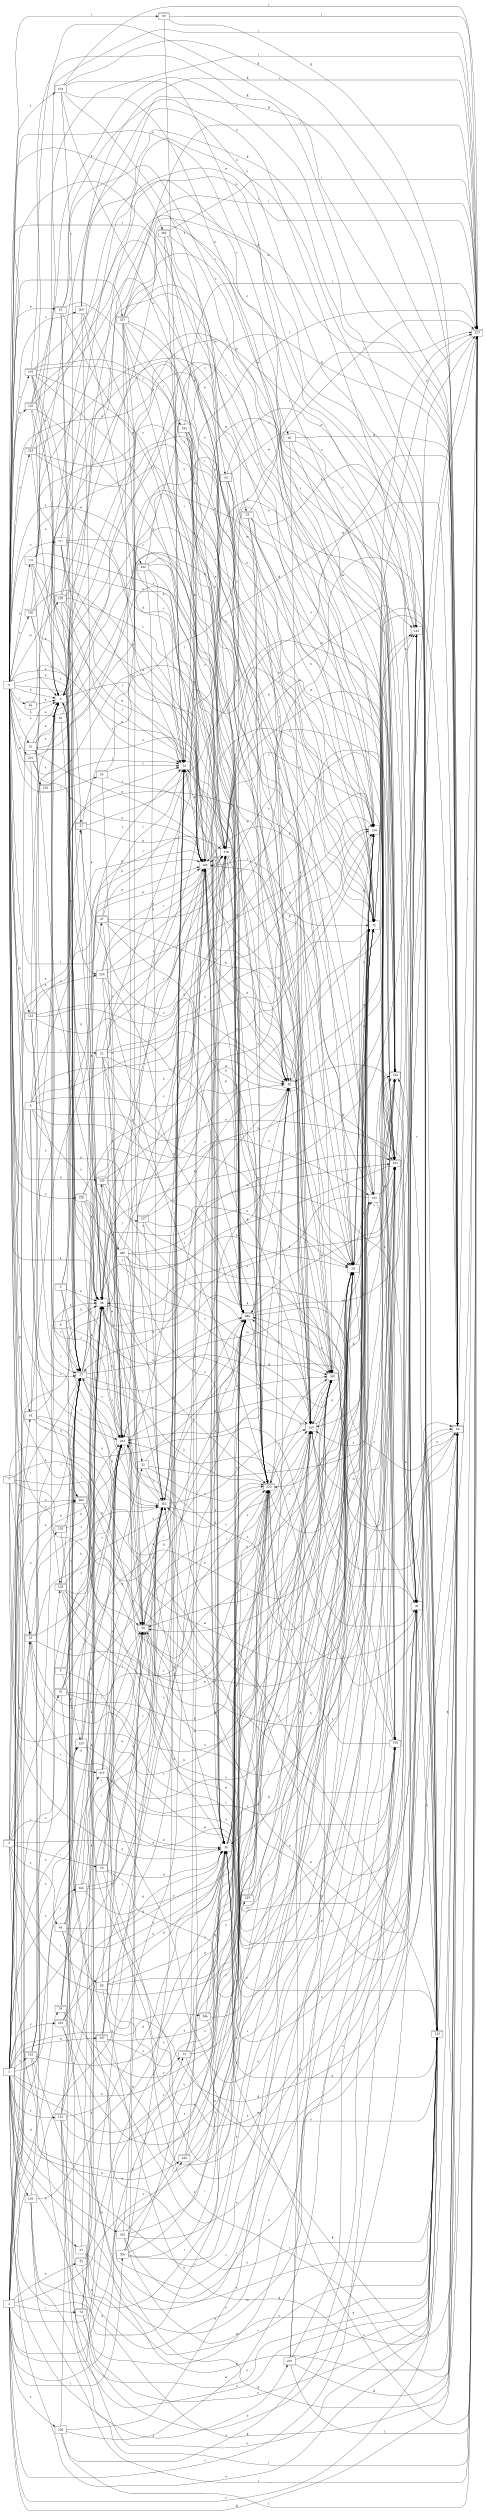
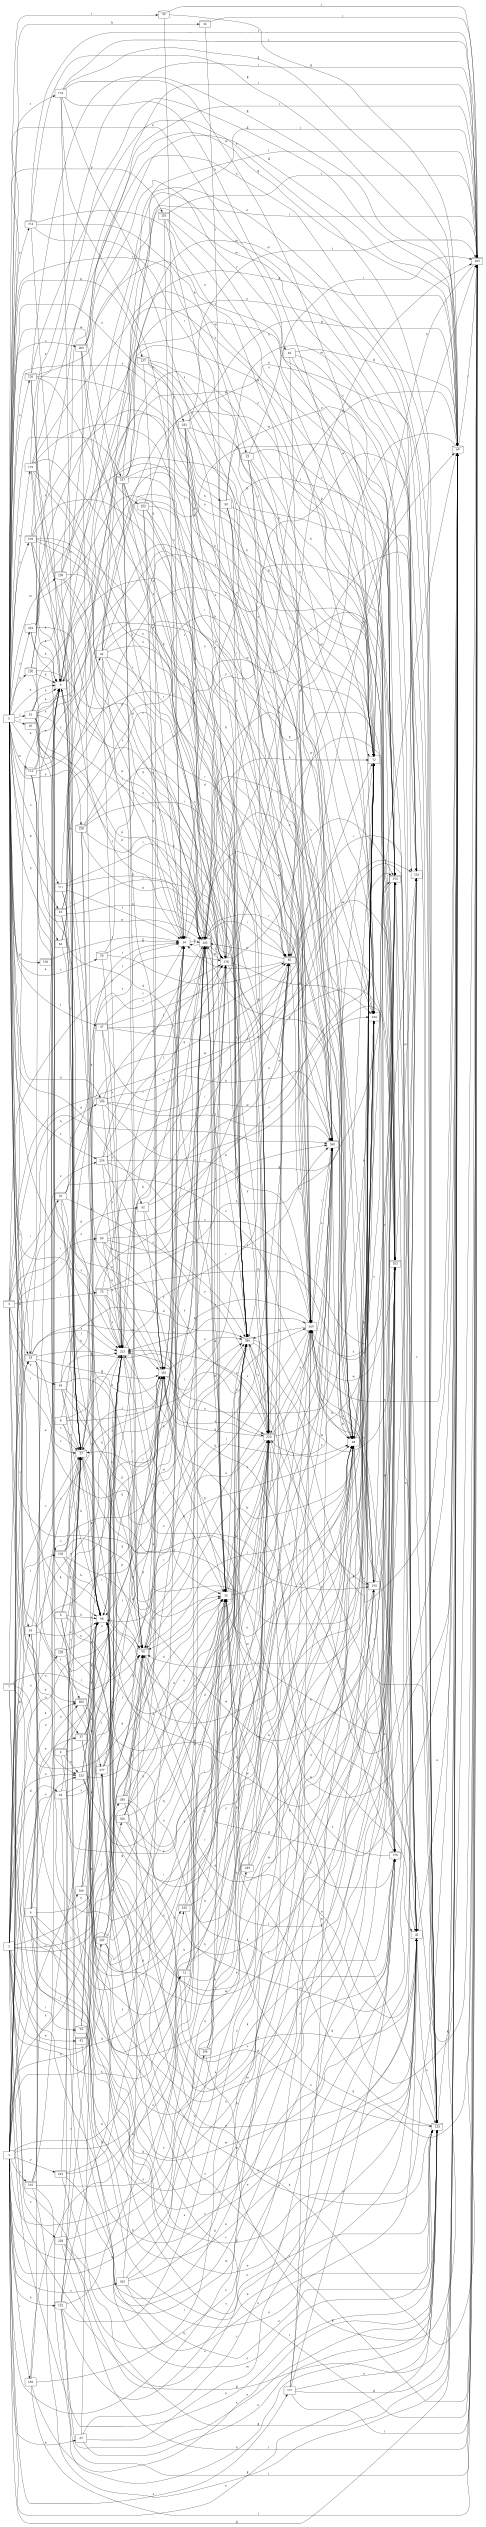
  strict digraph {
    fontname="IBM Plex Sans"
    rankdir=LR
    node [fontname="IBM Plex Sans" shape=cylinder]
    edge [fontname="IBM Plex Sans"]
    0 [shape=folder]
    9 [shape=folder]
+   11
    15
    21 [shape=folder]
    23
    26
    32 [shape=folder]
    37
    46
    47
    50 [shape=folder]
    51 [shape=folder]
    53
    62 [shape=folder]
    65 [shape=folder]
    66 [shape=folder]
    90
    98 [shape=folder]
    99
    104
    109
    114
    126
    129 [shape=folder]
    130
    135
    136
    137
    145
    157
    174 [shape=folder]
    177 [shape=folder]
    181 [shape=folder]
    191
    202
-   209 [shape=folder]
+   209
    211 [shape=folder]
    213 [shape=folder]
    214
    218
    221 [shape=folder]
    224 [shape=folder]
    27
    151 [shape=folder]
    193 [shape=folder]
    203
    72 [shape=folder]
    116 [shape=folder]
    186
    107
    178 [shape=folder]
    143 [shape=folder]
    45 [shape=folder]
    134 [shape=folder]
    18 [shape=folder]
    64
    125
    160
    81
    169 [shape=folder]
    220
    194
    54 [shape=folder]
    229
    35 [shape=folder]
    1 [shape=folder]
    67 [shape=folder]
    71
    131
    133 [shape=folder]
    139
    146
    147
    150
    159 [shape=folder]
    161
    165 [shape=folder]
    166 [shape=folder]
    n80 [label=103]
    184
    219
    227 [shape=folder]
    2 [shape=folder]
-   34
+   34 [shape=folder]
    41
    74
    106 [shape=folder]
    228 [shape=folder]
    3
    44 [shape=folder]
    75
    76
    80 [shape=folder]
    4
    5
    6 [shape=folder]
    185 [shape=folder]
    7
    8 [shape=folder]
    0 -> 9 [label=a]
+   0 -> 11 [label=b]
    0 -> 15 [label=b]
    0 -> 21 [label=c]
    0 -> 23 [label=c]
    0 -> 26 [label=c]
    0 -> 32 [label=d]
    0 -> 37 [label=e]
    0 -> 46 [label=f]
    0 -> 47 [label=f]
    0 -> 50 [label=f]
    0 -> 51 [label=f]
    0 -> 53 [label=f]
    0 -> 62 [label=g]
    0 -> 65 [label=h]
    0 -> 66 [label=h]
    0 -> 90 [label=j]
    0 -> 98 [label=k]
    0 -> 99 [label=l]
    0 -> 104 [label=l]
    0 -> 109 [label=m]
    0 -> 114 [label=m]
    0 -> 126 [label=o]
    0 -> 129 [label=o]
    0 -> 130 [label=o]
    0 -> 135 [label=p]
    0 -> 136 [label=p]
    0 -> 137 [label=p]
    0 -> 145 [label=q]
    0 -> 157 [label=r]
    0 -> 174 [label=t]
    0 -> 177 [label=t]
    0 -> 181 [label=u]
    0 -> 191 [label=v]
    0 -> 202 [label=w]
    0 -> 209 [label=x]
    0 -> 211 [label=x]
    0 -> 213 [label=x]
    0 -> 214 [label=y]
    0 -> 218 [label=y]
    0 -> 221 [label=z]
    0 -> 224 [label=z]
    9 -> 27 [label=c]
    9 -> 151 [label=q]
    9 -> 193 [label=v]
    9 -> 203 [label=w]
    9 -> 72 [label=h]
    9 -> 116 [label=m]
    9 -> 186 [label=u]
    9 -> 107 [label=l]
+   11 -> 107 [label=l]
+   11 -> 178 [label=t]
    15 -> 98 [label=k]
    15 -> 27 [label=c]
    15 -> 178 [label=t]
    15 -> 143 [label=p]
    15 -> 45 [label=e]
    15 -> 134 [label=o]
    21 -> 90 [label=j]
    21 -> 213 [label=x]
    21 -> 186 [label=u]
    21 -> 107 [label=l]
    21 -> 134 [label=o]
    21 -> 18 [label=b]
    21 -> 64 [label=g]
    21 -> 125 [label=n]
    21 -> 160 [label=r]
    21 -> 81 [label=i]
    23 -> 72 [label=h]
    23 -> 107 [label=l]
    23 -> 134 [label=o]
    23 -> 169 [label=s]
    23 -> 220 [label=y]
    23 -> 194 [label=v]
    26 -> 213 [label=x]
    26 -> 203 [label=w]
    26 -> 81 [label=i]
    26 -> 54 [label=f]
    32 -> 151 [label=t]
    32 -> 45 [label=e]
    32 -> 220 [label=y]
    32 -> 194 [label=v]
    37 -> 98 [label=k]
    37 -> 186 [label=u]
    37 -> 143 [label=p]
    37 -> 45 [label=e]
    37 -> 194 [label=v]
    46 -> 9 [label=a]
    46 -> 143 [label=p]
    47 -> 213 [label=x]
    47 -> 107 [label=l]
    47 -> 18 [label=b]
    47 -> 81 [label=i]
    47 -> 54 [label=f]
    47 -> 229 [label=z]
    50 -> 72 [label=h]
    50 -> 116 [label=m]
    50 -> 186 [label=u]
    50 -> 45 [label=e]
    50 -> 160 [label=r]
    50 -> 169 [label=s]
    51 -> 9 [label=a]
    51 -> 90 [label=j]
    51 -> 27 [label=c]
    51 -> 186 [label=u]
    51 -> 143 [label=p]
    51 -> 45 [label=j]
    51 -> 18 [label=b]
    51 -> 169 [label=s]
    53 -> 9 [label=a]
    53 -> 213 [label=x]
    53 -> 151 [label=q]
    53 -> 45 [label=e]
    53 -> 134 [label=o]
    53 -> 18 [label=b]
    53 -> 81 [label=i]
    53 -> 169 [label=s]
    62 -> 9 [label=a]
    62 -> 98 [label=k]
    62 -> 151 [label=q]
    62 -> 72 [label=h]
    62 -> 143 [label=p]
    62 -> 81 [label=i]
    65 -> 203 [label=w]
    65 -> 64 [label=g]
    65 -> 169 [label=s]
    65 -> 194 [label=v]
    66 -> 27 [label=c]
    66 -> 72 [label=h]
    66 -> 194 [label=v]
    90 -> 151 [label=q]
    90 -> 203 [label=w]
    90 -> 18 [label=b]
    90 -> 169 [label=s]
    98 -> 213 [label=x]
    98 -> 203 [label=w]
    98 -> 107 [label=l]
    98 -> 45 [label=e]
    98 -> 134 [label=o]
    99 -> 107 [label=l]
    99 -> 64 [label=g]
    99 -> 54 [label=f]
    104 -> 98 [label=k]
    104 -> 27 [label=c]
    104 -> 203 [label=w]
    104 -> 186 [label=u]
    104 -> 18 [label=b]
    104 -> 160 [label=r]
    104 -> 54 [label=f]
    109 -> 27 [label=c]
    109 -> 116 [label=m]
    109 -> 178 [label=t]
    109 -> 64 [label=g]
    109 -> 125 [label=n]
    109 -> 54 [label=f]
    109 -> 35 [label=d]
    114 -> 9 [label=a]
    114 -> 213 [label=x]
    114 -> 27 [label=c]
    114 -> 143 [label=p]
    114 -> 169 [label=s]
    114 -> 194 [label=v]
    114 -> 229 [label=z]
    126 -> 9 [label=a]
    126 -> 98 [label=k]
    126 -> 72 [label=h]
    126 -> 64 [label=g]
    126 -> 125 [label=n]
    126 -> 220 [label=y]
    126 -> 194 [label=v]
    129 -> 9 [label=a]
    129 -> 203 [label=w]
    129 -> 186 [label=u]
    129 -> 107 [label=l]
    129 -> 143 [label=p]
    129 -> 125 [label=n]
    129 -> 160 [label=r]
    129 -> 220 [label=y]
    129 -> 54 [label=f]
    130 -> 9 [label=a]
    130 -> 98 [label=k]
    130 -> 72 [label=h]
    130 -> 169 [label=s]
    130 -> 35 [label=d]
    135 -> 72 [label=h]
    135 -> 107 [label=l]
    135 -> 134 [label=o]
    135 -> 81 [label=i]
    135 -> 54 [label=f]
    136 -> 54 [label=f]
    137 -> 151 [label=q]
    137 -> 134 [label=o]
    137 -> 18 [label=b]
    137 -> 160 [label=r]
    137 -> 81 [label=i]
    145 -> 213 [label=x]
    145 -> 72 [label=h]
    145 -> 116 [label=m]
    145 -> 178 [label=t]
    145 -> 160 [label=r]
    145 -> 169 [label=s]
    157 -> 90 [label=j]
    157 -> 151 [label=q]
    157 -> 203 [label=w]
    157 -> 72 [label=h]
    157 -> 116 [label=m]
    157 -> 186 [label=u]
    157 -> 107 [label=l]
    157 -> 143 [label=p]
    157 -> 81 [label=i]
    157 -> 220 [label=y]
    157 -> 229 [label=z]
    174 -> 27 [label=c]
    174 -> 203 [label=w]
    174 -> 72 [label=h]
    174 -> 186 [label=u]
    174 -> 107 [label=l]
    174 -> 64 [label=g]
    174 -> 169 [label=s]
    177 -> 90 [label=j]
    177 -> 213 [label=x]
    177 -> 151 [label=q]
    177 -> 107 [label=l]
    177 -> 45 [label=e]
    177 -> 194 [label=v]
    177 -> 35 [label=d]
    181 -> 72 [label=h]
    181 -> 107 [label=l]
    181 -> 143 [label=p]
    181 -> 18 [label=b]
    181 -> 64 [label=g]
    181 -> 160 [label=r]
    181 -> 220 [label=y]
    181 -> 35 [label=d]
    191 -> 9 [label=a]
    191 -> 98 [label=k]
    191 -> 186 [label=u]
    191 -> 178 [label=t]
    191 -> 18 [label=b]
    191 -> 64 [label=g]
    191 -> 81 [label=i]
    191 -> 220 [label=y]
    191 -> 54 [label=f]
    202 -> 151 [label=q]
    202 -> 203 [label=w]
    202 -> 178 [label=t]
    202 -> 160 [label=r]
    202 -> 220 [label=y]
    202 -> 54 [label=f]
    209 -> 98 [label=k]
    209 -> 107 [label=l]
    209 -> 178 [label=t]
    209 -> 64 [label=g]
    209 -> 194 [label=v]
    209 -> 54 [label=f]
    211 -> 27 [label=c]
    211 -> 178 [label=t]
    211 -> 143 [label=p]
    211 -> 125 [label=n]
    211 -> 54 [label=f]
    211 -> 35 [label=d]
    213 -> 90 [label=j]
    213 -> 98 [label=k]
    213 -> 160 [label=r]
    213 -> 81 [label=i]
    213 -> 35 [label=d]
    214 -> 9 [label=a]
    214 -> 107 [label=l]
    214 -> 134 [label=o]
    214 -> 18 [label=b]
    214 -> 64 [label=g]
    214 -> 160 [label=r]
    218 -> 90 [label=j]
    218 -> 98 [label=k]
    218 -> 143 [label=p]
    218 -> 160 [label=r]
    218 -> 81 [label=i]
    218 -> 169 [label=s]
    218 -> 220 [label=y]
    221 -> 9 [label=a]
    221 -> 213 [label=x]
    221 -> 107 [label=l]
    221 -> 143 [label=p]
    221 -> 18 [label=b]
    221 -> 194 [label=v]
    224 -> 213 [label=x]
    224 -> 203 [label=w]
    224 -> 186 [label=u]
    224 -> 178 [label=t]
    224 -> 143 [label=p]
    224 -> 134 [label=o]
    224 -> 220 [label=y]
    27 -> 98 [label=k]
    27 -> 213 [label=x]
    27 -> 116 [label=m]
    27 -> 178 [label=t]
    27 -> 18 [label=b]
    27 -> 64 [label=g]
    27 -> 81 [label=i]
    151 -> 9 [label=a]
    151 -> 27 [label=c]
    151 -> 186 [label=u]
    151 -> 169 [label=s]
    151 -> 220 [label=y]
    151 -> 54 [label=f]
    193 -> 9 [label=a]
    193 -> 90 [label=j]
    193 -> 98 [label=k]
    193 -> 213 [label=x]
    193 -> 203 [label=w]
    193 -> 143 [label=p]
    193 -> 169 [label=s]
    193 -> 194 [label=v]
    193 -> 229 [label=z]
    203 -> 90 [label=j]
    203 -> 98 [label=k]
    203 -> 116 [label=m]
    72 -> 107 [label=l]
    72 -> 143 [label=p]
    72 -> 35 [label=d]
    116 -> 54 [label=f]
    186 -> 203 [label=w]
    186 -> 107 [label=l]
    186 -> 143 [label=p]
    186 -> 64 [label=g]
    186 -> 220 [label=y]
    107 -> 98 [label=k]
    107 -> 151 [label=q]
    107 -> 72 [label=h]
    107 -> 35 [label=d]
    178 -> 98 [label=k]
    178 -> 203 [label=w]
    178 -> 116 [label=m]
    178 -> 143 [label=p]
    178 -> 134 [label=o]
    178 -> 64 [label=g]
    178 -> 160 [label=r]
    178 -> 220 [label=y]
    178 -> 194 [label=v]
    143 -> 213 [label=x]
    143 -> 151 [label=q]
    143 -> 72 [label=h]
    143 -> 178 [label=t]
    143 -> 134 [label=o]
    143 -> 18 [label=b]
    143 -> 160 [label=r]
    143 -> 81 [label=i]
    143 -> 54 [label=f]
    143 -> 35 [label=d]
    45 -> 125 [label=n]
    45 -> 81 [label=i]
    45 -> 169 [label=s]
    134 -> 90 [label=j]
    134 -> 18 [label=b]
    134 -> 220 [label=y]
    18 -> 90 [label=j]
    18 -> 193 [label=v]
    18 -> 72 [label=h]
    18 -> 134 [label=o]
    18 -> 194 [label=v]
    18 -> 229 [label=z]
    64 -> 213 [label=x]
    64 -> 151 [label=q]
    64 -> 107 [label=l]
    64 -> 45 [label=e]
    64 -> 81 [label=i]
    64 -> 169 [label=s]
    125 -> 213 [label=x]
    125 -> 143 [label=p]
    125 -> 64 [label=g]
    125 -> 194 [label=v]
    125 -> 35 [label=d]
    160 -> 18 [label=b]
    160 -> 169 [label=s]
    160 -> 220 [label=y]
    81 -> 27 [label=c]
    81 -> 203 [label=w]
    81 -> 186 [label=u]
    81 -> 143 [label=p]
    81 -> 125 [label=n]
    81 -> 169 [label=s]
    81 -> 54 [label=f]
    169 -> 90 [label=j]
    169 -> 213 [label=x]
    169 -> 203 [label=w]
    169 -> 186 [label=u]
    169 -> 18 [label=b]
    169 -> 160 [label=r]
    220 -> 98 [label=k]
    220 -> 151 [label=q]
    220 -> 72 [label=h]
    220 -> 45 [label=e]
    220 -> 160 [label=r]
    220 -> 81 [label=i]
    194 -> 45 [label=e]
    194 -> 169 [label=s]
    54 -> 143 [label=p]
    54 -> 134 [label=o]
    229 -> 90 [label=j]
    229 -> 98 [label=k]
    229 -> 186 [label=u]
    229 -> 220 [label=y]
    35 -> 72 [label=h]
    35 -> 186 [label=u]
    35 -> 143 [label=p]
    35 -> 45 [label=e]
    35 -> 160 [label=r]
    35 -> 220 [label=y]
    35 -> 229 [label=z]
    1 -> 37 [label=e]
    1 -> 62 [label=g]
    1 -> 145 [label=q]
    1 -> 177 [label=t]
    1 -> 224 [label=z]
    1 -> 143 [label=p]
    1 -> 18 [label=b]
    1 -> 64 [label=g]
    1 -> 125 [label=n]
    1 -> 169 [label=s]
    1 -> 67 [label=h]
    1 -> 71 [label=h]
    1 -> 131 [label=o]
    1 -> 133 [label=o]
    1 -> 139 [label=p]
    1 -> 146 [label=q]
    1 -> 147 [label=q]
    1 -> 150 [label=q]
    1 -> 159 [label=r]
    1 -> 161 [label=s]
    1 -> 165 [label=s]
    1 -> 166 [label=s]
    1 -> n80 [label=u]
    1 -> 184 [label=u]
    1 -> 219 [label=y]
    1 -> 227 [label=z]
    67 -> 98 [label=k]
    67 -> 116 [label=m]
    67 -> 125 [label=n]
    67 -> 194 [label=v]
    71 -> 143 [label=p]
    71 -> 18 [label=b]
    71 -> 125 [label=n]
    71 -> 220 [label=y]
    71 -> 35 [label=d]
    131 -> 90 [label=j]
    131 -> 27 [label=c]
    131 -> 107 [label=l]
    131 -> 125 [label=n]
    131 -> 169 [label=s]
    131 -> 194 [label=v]
    131 -> 54 [label=f]
    131 -> 35 [label=d]
    133 -> 98 [label=k]
    133 -> 213 [label=x]
    133 -> 186 [label=q]
    133 -> 45 [label=e]
    133 -> 134 [label=o]
    133 -> 35 [label=d]
    139 -> 72 [label=h]
    139 -> 134 [label=o]
    139 -> 220 [label=y]
    146 -> 72 [label=h]
    146 -> 64 [label=g]
    146 -> 220 [label=y]
    146 -> 35 [label=d]
    147 -> 213 [label=x]
    147 -> 151 [label=q]
    147 -> 72 [label=h]
    147 -> 178 [label=t]
    147 -> 169 [label=s]
    147 -> 220 [label=y]
    150 -> 116 [label=m]
    150 -> 143 [label=p]
    150 -> 160 [label=r]
    150 -> 220 [label=y]
    159 -> 9 [label=a]
    159 -> 107 [label=l]
    159 -> 125 [label=n]
    159 -> 160 [label=r]
    159 -> 35 [label=d]
    161 -> 9 [label=a]
    161 -> 213 [label=x]
    161 -> 27 [label=c]
    161 -> 186 [label=u]
    161 -> 64 [label=g]
    161 -> 125 [label=n]
    165 -> 90 [label=j]
    165 -> 45 [label=e]
    165 -> 18 [label=b]
    165 -> 125 [label=n]
    165 -> 169 [label=s]
    165 -> 220 [label=y]
    166 -> 98 [label=k]
    166 -> 151 [label=q]
    166 -> 186 [label=u]
    166 -> 220 [label=y]
    166 -> 54 [label=f]
    n80 -> 98 [label=k]
    n80 -> 27 [label=c]
    n80 -> 194 [label=v]
    184 -> 116 [label=m]
    184 -> 160 [label=r]
    219 -> 27 [label=c]
    219 -> 72 [label=h]
    219 -> 186 [label=u]
    219 -> 64 [label=g]
    219 -> 35 [label=d]
    227 -> 107 [label=l]
    227 -> 18 [label=b]
    227 -> 64 [label=g]
    227 -> 125 [label=n]
    227 -> 169 [label=s]
    227 -> 229 [label=z]
    2 -> 9 [label=a]
    2 -> 32 [label=d]
    2 -> 53 [label=f]
    2 -> 104 [label=l]
    2 -> 27 [label=c]
    2 -> 151 [label=q]
    2 -> 178 [label=t]
    2 -> 64 [label=g]
    2 -> 125 [label=n]
    2 -> 220 [label=y]
    2 -> 229 [label=z]
    2 -> 35 [label=d]
    2 -> 71 [label=h]
    2 -> 133 [label=o]
    2 -> 150 [label=q]
    2 -> 34 [label=d]
    2 -> 41 [label=e]
    2 -> 74 [label=i]
    2 -> 106 [label=l]
    2 -> 228 [label=z]
    34 -> 90 [label=j]
    34 -> 213 [label=x]
    34 -> 27 [label=c]
    34 -> 125 [label=n]
    34 -> 220 [label=y]
    41 -> 98 [label=k]
    41 -> 186 [label=u]
    41 -> 125 [label=n]
    74 -> 98 [label=k]
    74 -> 151 [label=q]
    74 -> 203 [label=w]
    74 -> 45 [label=e]
    106 -> 90 [label=j]
    106 -> 186 [label=u]
    106 -> 18 [label=b]
    106 -> 81 [label=i]
    106 -> 220 [label=y]
    106 -> 54 [label=f]
    228 -> 27 [label=c]
    228 -> 203 [label=w]
    228 -> 72 [label=h]
    228 -> 107 [label=l]
    228 -> 229 [label=z]
    3 -> 53 [label=f]
    3 -> 193 [label=v]
    3 -> 203 [label=w]
    3 -> 178 [label=t]
    3 -> 160 [label=r]
    3 -> 133 [label=o]
    3 -> 184 [label=u]
    3 -> 44 [label=e]
    3 -> 75 [label=i]
    3 -> 76 [label=i]
    3 -> 80 [label=i]
    44 -> 90 [label=j]
    44 -> 213 [label=x]
    44 -> 27 [label=c]
    44 -> 186 [label=u]
    44 -> 45 [label=e]
    44 -> 125 [label=n]
    44 -> 35 [label=d]
    75 -> 213 [label=x]
    75 -> 151 [label=q]
    75 -> 72 [label=h]
    75 -> 116 [label=m]
    75 -> 54 [label=f]
    75 -> 35 [label=d]
    76 -> 27 [label=c]
    76 -> 186 [label=u]
    76 -> 178 [label=t]
    76 -> 64 [label=g]
    76 -> 220 [label=y]
    76 -> 229 [label=z]
    80 -> 213 [label=x]
    80 -> 64 [label=g]
    80 -> 160 [label=r]
    80 -> 169 [label=s]
    80 -> 194 [label=v]
    80 -> 35 [label=d]
    4 -> 213 [label=x]
    4 -> 143 [label=p]
    4 -> 125 [label=n]
    4 -> 133 [label=o]
    5 -> 98 [label=k]
    5 -> 27 [label=c]
    5 -> 193 [label=v]
-   7 -> 203 [label=w]
+   5 -> 203 [label=w]
    5 -> 178 [label=t]
    5 -> 184 [label=u]
    6 -> 9 [label=a]
    6 -> 27 [label=c]
    6 -> 193 [label=v]
    6 -> 72 [label=h]
    6 -> 116 [label=m]
    6 -> 143 [label=p]
    6 -> 45 [label=e]
    6 -> 134 [label=o]
    6 -> 184 [label=u]
    6 -> 185 [label=u]
    185 -> 90 [label=j]
    185 -> 203 [label=w]
    185 -> 18 [label=b]
    185 -> 125 [label=n]
    185 -> 220 [label=y]
    185 -> 54 [label=f]
    185 -> 35 [label=d]
    7 -> 53 [label=f]
    7 -> 90 [label=j]
    7 -> 18 [label=b]
    7 -> 64 [label=g]
    7 -> 229 [label=z]
    7 -> 35 [label=d]
    8 -> 98 [label=k]
    8 -> 27 [label=c]
    8 -> 151 [label=q]
    8 -> 186 [label=u]
    8 -> 54 [label=f]
  }
